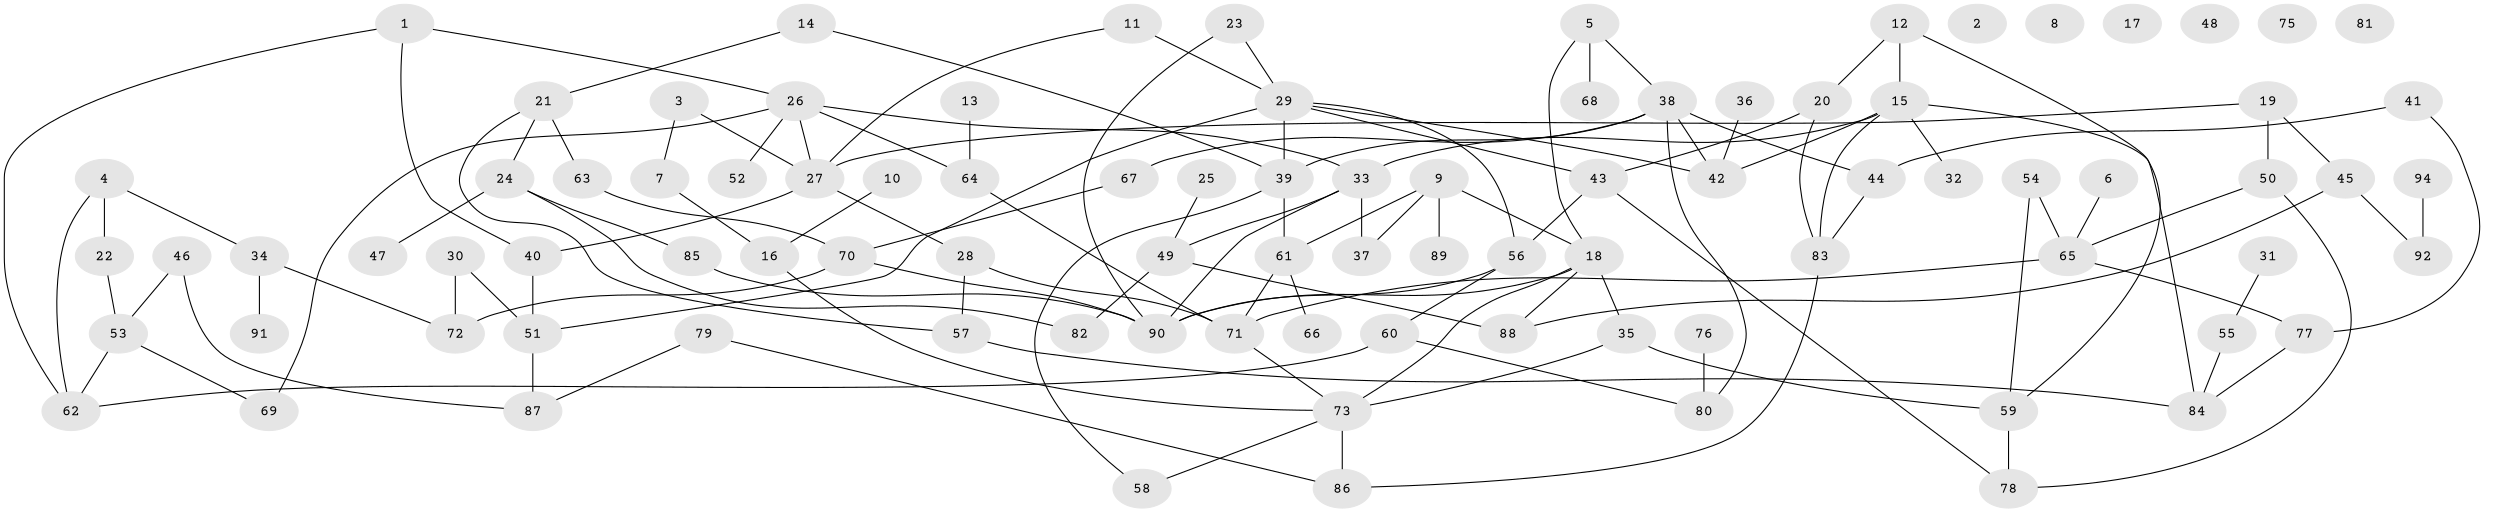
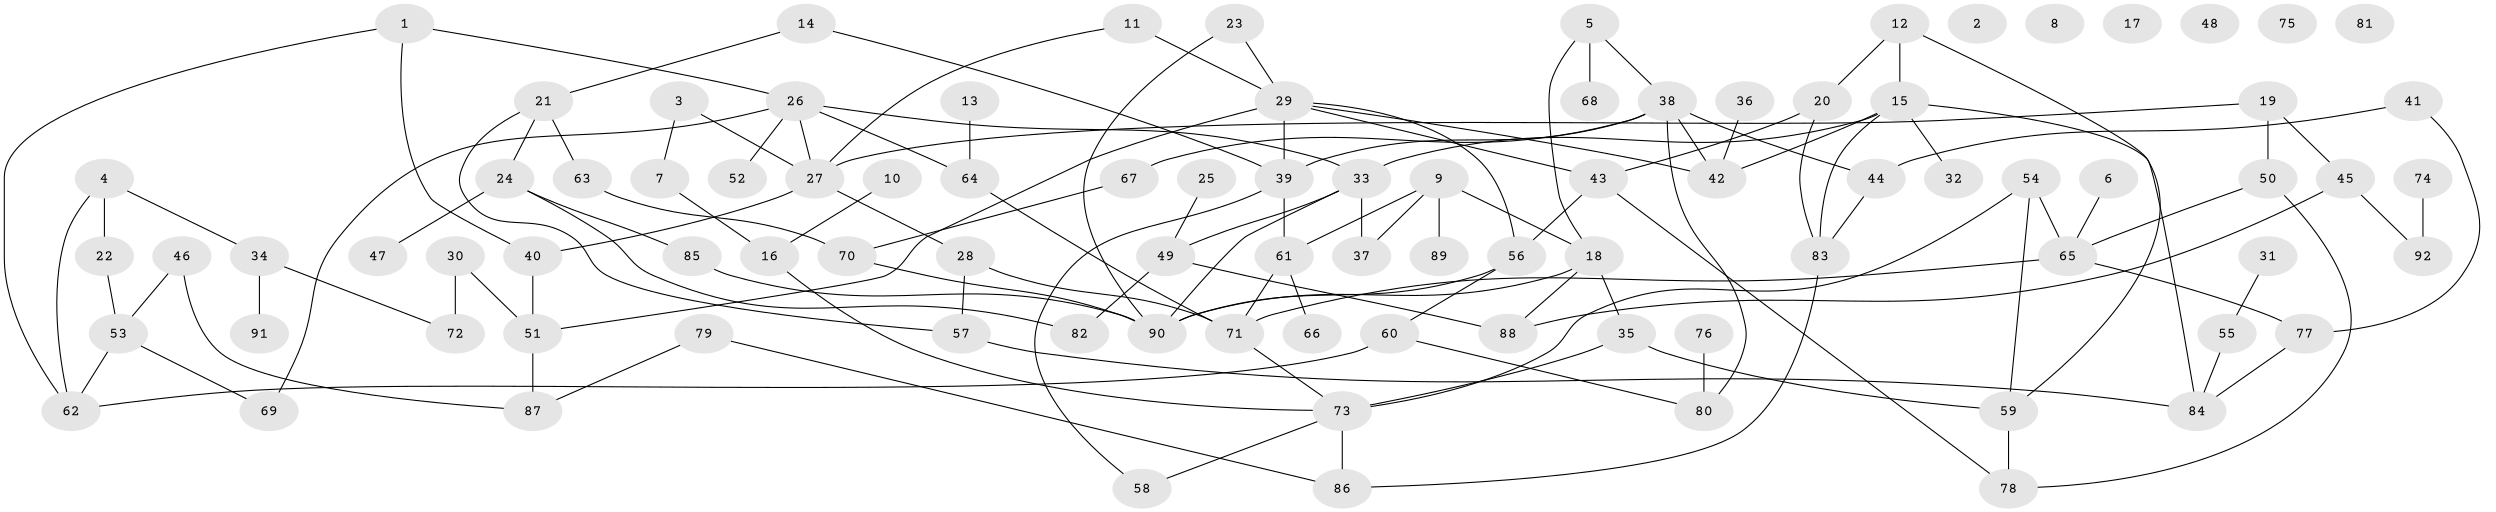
  graph {
    fontname="Courier Prime"
    node [color=gray90 fontname="Courier Prime" style=filled]
    edge [fontname="Courier Prime"]
    1
    26
    40
    62
    27
    64
    33
    52
    69
    51
    2
    3
    7
    16
    28
    4
    22
    34
    53
    72
    91
    5
    18
    38
    68
    73
    35
    88
    90
    39
    42
    44
    67
    80
    6
    65
    71
    77
    8
    9
    37
    61
    89
    66
    10
    11
    29
    43
    56
    12
    15
    20
    59
    32
    83
    84
    78
    13
    14
    21
    24
    57
    63
    58
    49
    86
    17
    19
    45
    50
    92
    47
    82
    85
    70
    23
    25
    87
    60
    30
    31
    55
    36
    41
    46
    48
    54
-   74 [label=94]
+   74
    75
    76
    79
    81
    1 -- 26
    1 -- 40
    1 -- 62
    26 -- 27
    26 -- 64
    26 -- 33
    26 -- 52
    26 -- 69
    40 -- 51
    27 -- 40
    27 -- 28
    64 -- 71
    33 -- 90
    33 -- 37
    33 -- 49
    51 -- 87
    3 -- 27
    3 -- 7
    7 -- 16
    16 -- 73
    28 -- 71
    28 -- 57
    4 -- 62
    4 -- 22
    4 -- 34
    22 -- 53
    34 -- 72
    34 -- 91
    53 -- 62
    53 -- 69
    5 -- 18
    5 -- 38
    5 -- 68
-   18 -- 73
+   54 -- 73
    18 -- 35
    18 -- 88
    18 -- 90
    38 -- 39
    38 -- 42
    38 -- 44
    38 -- 67
    38 -- 80
    73 -- 58
    73 -- 86
    35 -- 73
    35 -- 59
    39 -- 61
    39 -- 58
    44 -- 83
    67 -- 70
    6 -- 65
    65 -- 71
    65 -- 77
    71 -- 73
    77 -- 84
    9 -- 18
    9 -- 37
    9 -- 61
    9 -- 89
    61 -- 71
    61 -- 66
    10 -- 16
    11 -- 27
    11 -- 29
    29 -- 51
    29 -- 39
    29 -- 42
    29 -- 43
    29 -- 56
    43 -- 56
    43 -- 78
    56 -- 90
    56 -- 60
    12 -- 15
    12 -- 20
    12 -- 59
    15 -- 33
    15 -- 42
    15 -- 32
    15 -- 83
    15 -- 84
    20 -- 43
    20 -- 83
    59 -- 78
    83 -- 86
    13 -- 64
    14 -- 39
    14 -- 21
    21 -- 24
    21 -- 57
    21 -- 63
    24 -- 47
    24 -- 82
    24 -- 85
    57 -- 84
    63 -- 70
    49 -- 88
    49 -- 82
    19 -- 27
    19 -- 45
    19 -- 50
    45 -- 88
    45 -- 92
    50 -- 65
    50 -- 78
    85 -- 90
-   70 -- 72
    70 -- 90
    23 -- 90
    23 -- 29
    25 -- 49
    60 -- 62
    60 -- 80
    30 -- 51
    30 -- 72
    31 -- 55
    55 -- 84
    36 -- 42
    41 -- 44
    41 -- 77
    46 -- 53
    46 -- 87
    54 -- 65
    54 -- 59
    74 -- 92
    76 -- 80
    79 -- 86
    79 -- 87
  }
